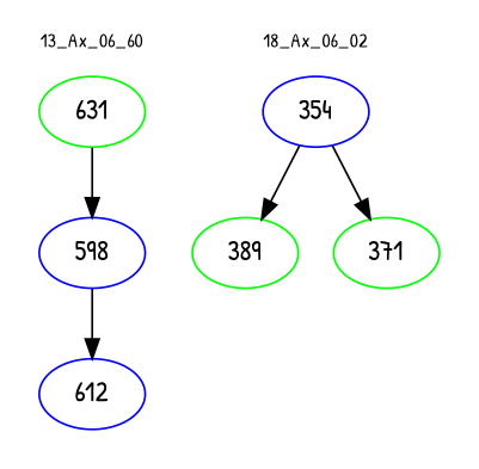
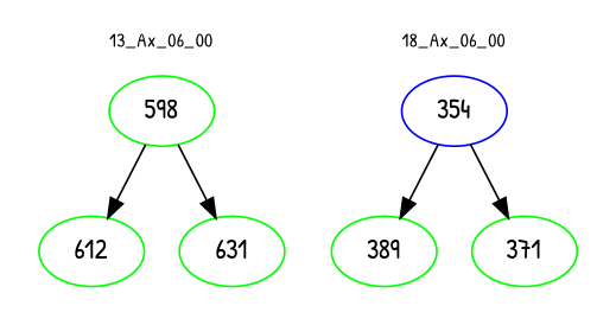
  digraph {
    fontname="Patrick Hand"
    node [color=green fontname="Patrick Hand"]
    edge [color=black fontname="Patrick Hand"]
-   n1 [color=blue label=598]
-   n2 [color=blue label=612]
+   n1 [label=598]
+   n2 [label=612]
    n3 [label=631]
    n4 [color=blue label=354]
    n5 [label=389]
    n6 [label=371]
    subgraph cluster_1 {
      color=white
      fontsize=10
-     label="13_Ax_06_60"
+     label="13_Ax_06_00"
      n1
      n2
      n3
    }
    subgraph cluster_2 {
      color=white
      fontsize=10
-     label="18_Ax_06_02"
+     label="18_Ax_06_00"
      n4
      n5
      n6
    }
    n1 -> n2
-   n3 -> n1
+   n1 -> n3
    n4 -> n5
    n4 -> n6
  }
